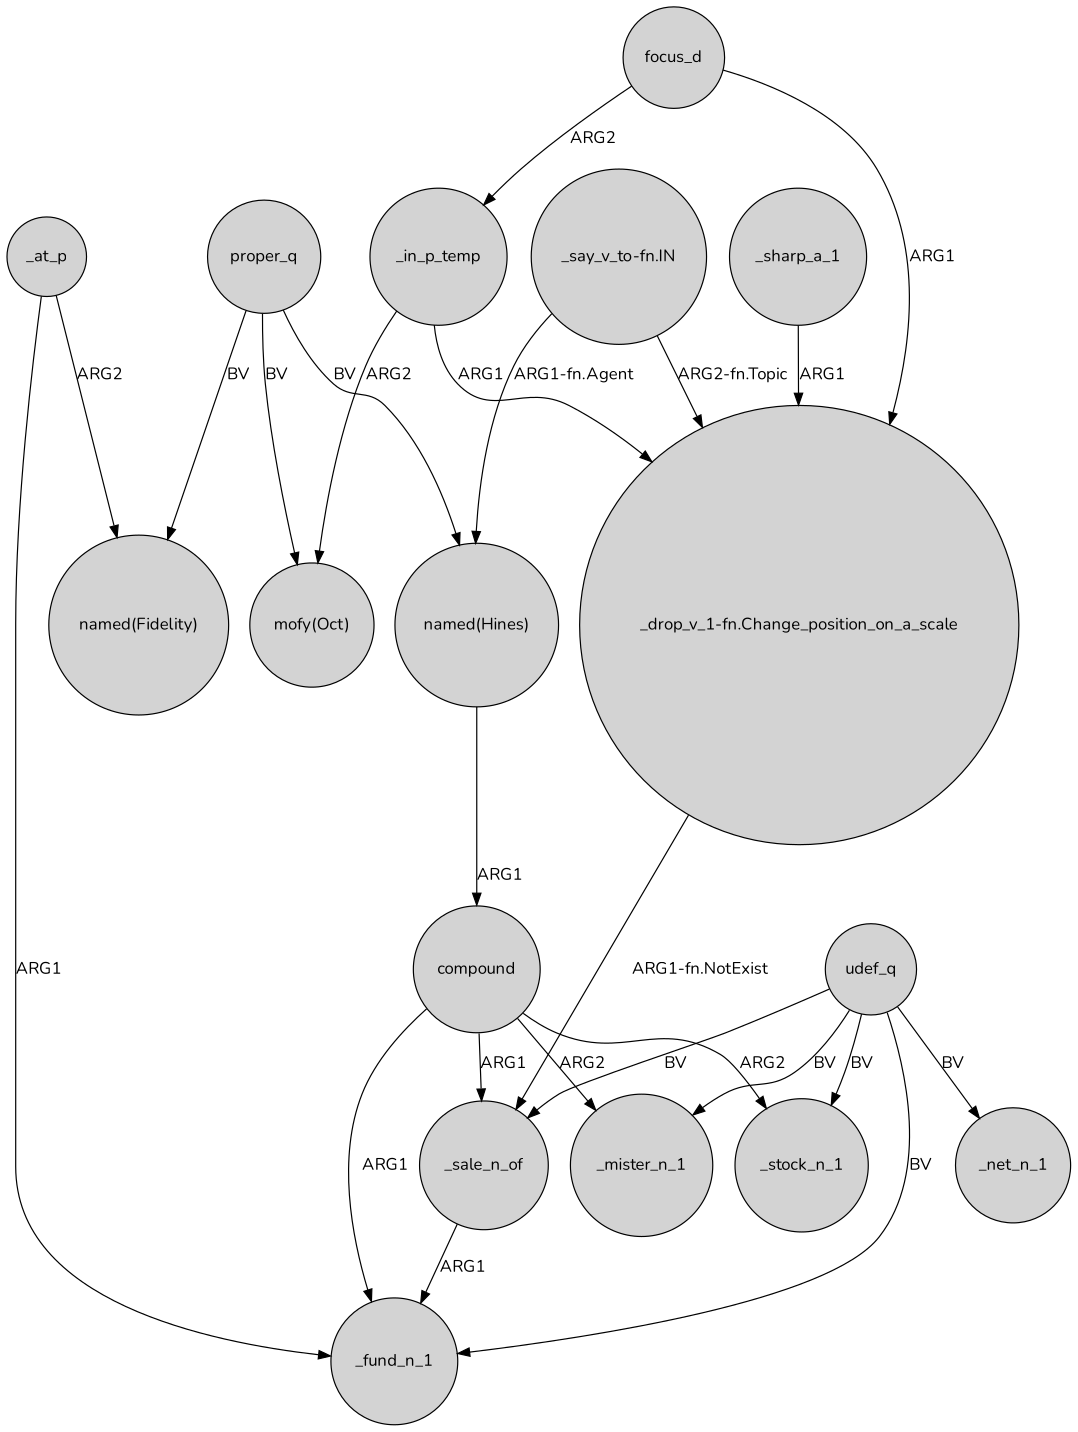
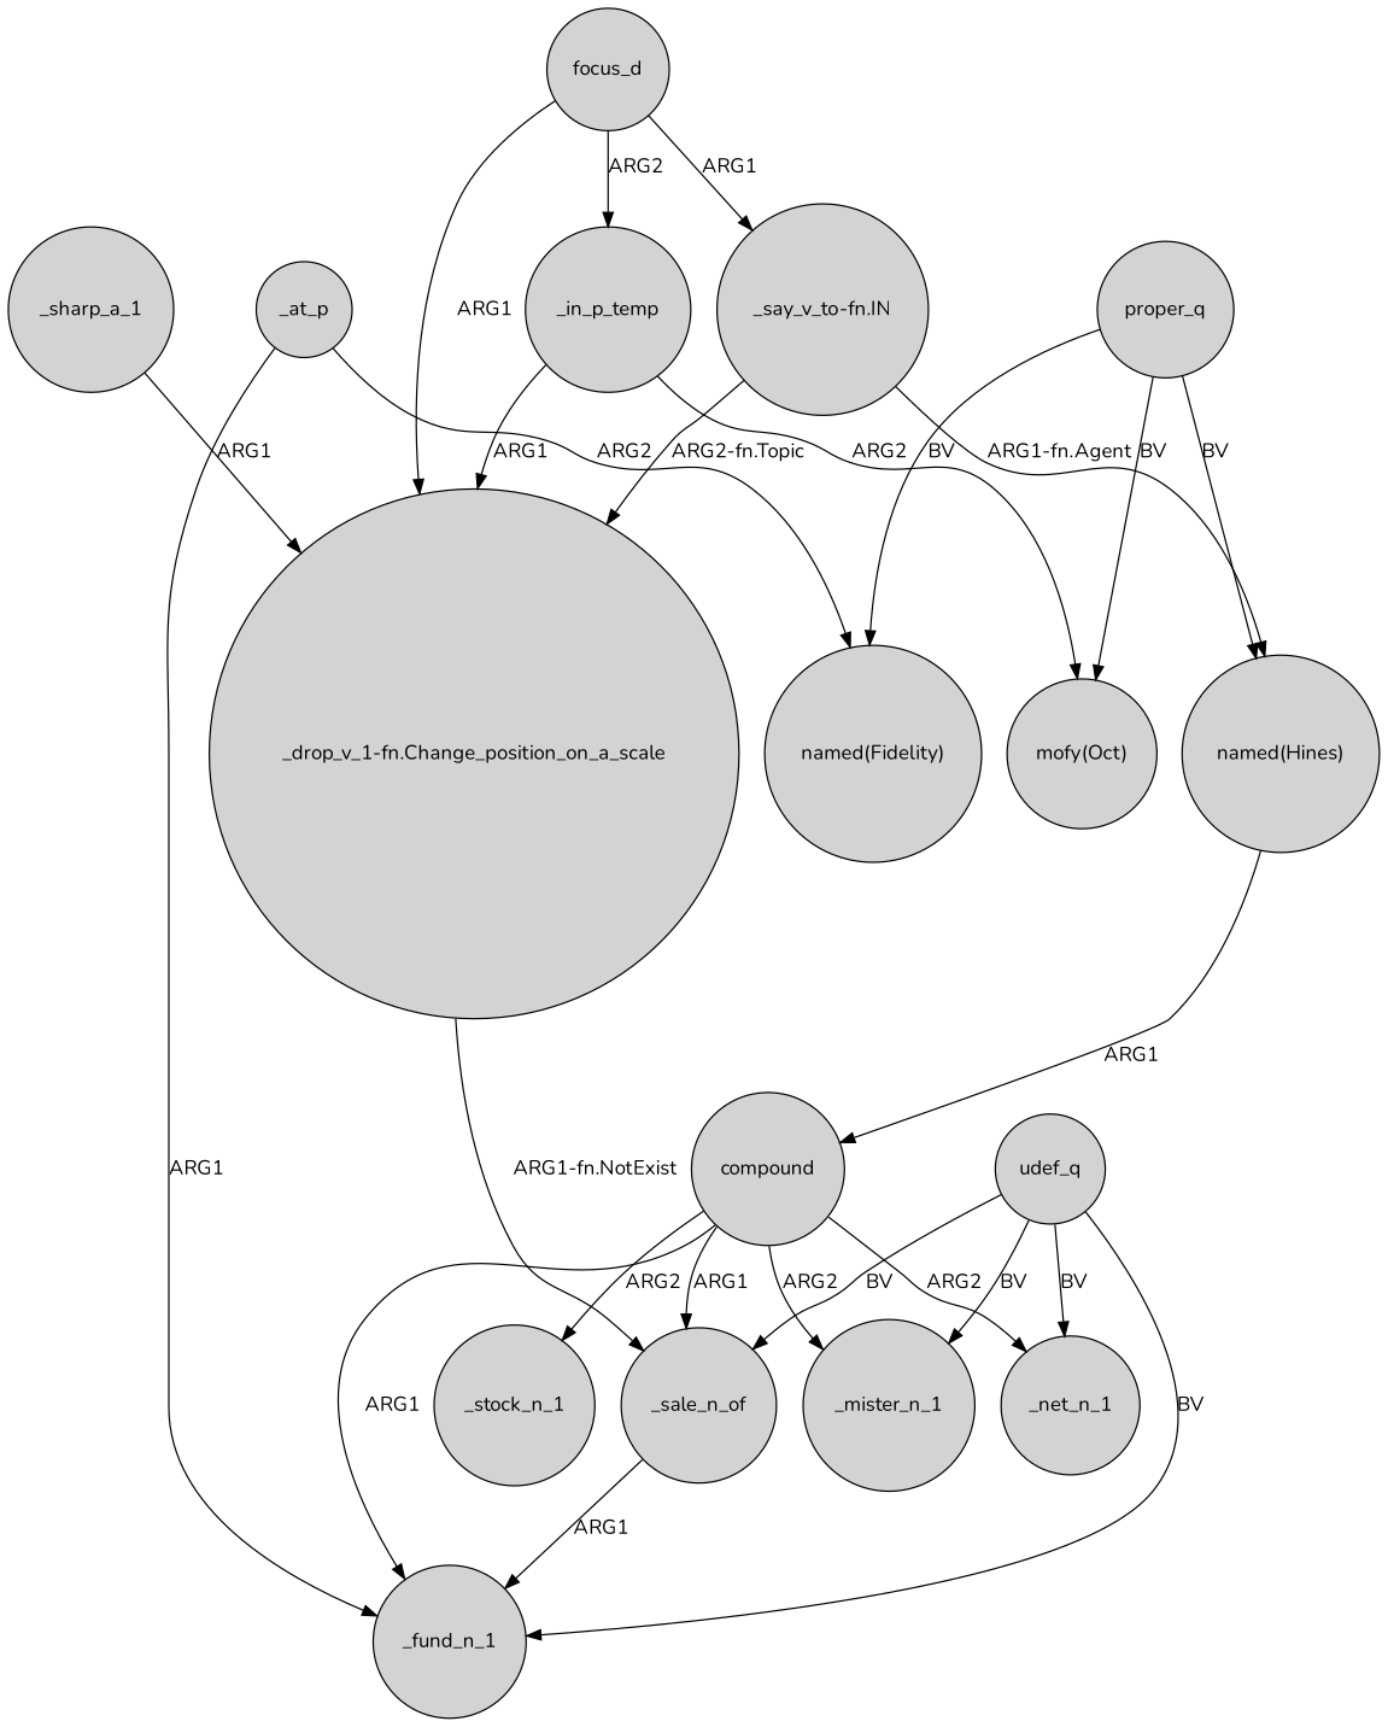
  digraph {
    fontname=Nunito
    node [fontname=Nunito shape=circle style=filled]
    edge [fontname=Nunito]
    focus_d
    _in_p_temp
    "_drop_v_1-fn.Change_position_on_a_scale"
    "_say_v_to-fn.IN"
    "mofy(Oct)"
    _sale_n_of
    "named(Hines)"
    _at_p
    _fund_n_1
    "named(Fidelity)"
    compound
    _mister_n_1
    _stock_n_1
    _net_n_1
    udef_q
    _sharp_a_1
    proper_q
    focus_d -> _in_p_temp [label=ARG2]
    focus_d -> "_drop_v_1-fn.Change_position_on_a_scale" [label=ARG1]
+   focus_d -> "_say_v_to-fn.IN" [label=ARG1]
    _in_p_temp -> "_drop_v_1-fn.Change_position_on_a_scale" [label=ARG1]
    _in_p_temp -> "mofy(Oct)" [label=ARG2]
    "_drop_v_1-fn.Change_position_on_a_scale" -> _sale_n_of [label="ARG1-fn.NotExist"]
    "_say_v_to-fn.IN" -> "_drop_v_1-fn.Change_position_on_a_scale" [label="ARG2-fn.Topic"]
    "_say_v_to-fn.IN" -> "named(Hines)" [label="ARG1-fn.Agent"]
    _sale_n_of -> _fund_n_1 [label=ARG1]
    "named(Hines)" -> compound [label=ARG1]
    _at_p -> _fund_n_1 [label=ARG1]
    _at_p -> "named(Fidelity)" [label=ARG2]
    compound -> _sale_n_of [label=ARG1]
    compound -> _fund_n_1 [label=ARG1]
    compound -> _mister_n_1 [label=ARG2]
    compound -> _stock_n_1 [label=ARG2]
+   compound -> _net_n_1 [label=ARG2]
    udef_q -> _sale_n_of [label=BV]
    udef_q -> _fund_n_1 [label=BV]
    udef_q -> _mister_n_1 [label=BV]
-   udef_q -> _stock_n_1 [label=BV]
    udef_q -> _net_n_1 [label=BV]
    _sharp_a_1 -> "_drop_v_1-fn.Change_position_on_a_scale" [label=ARG1]
    proper_q -> "mofy(Oct)" [label=BV]
    proper_q -> "named(Hines)" [label=BV]
    proper_q -> "named(Fidelity)" [label=BV]
  }
